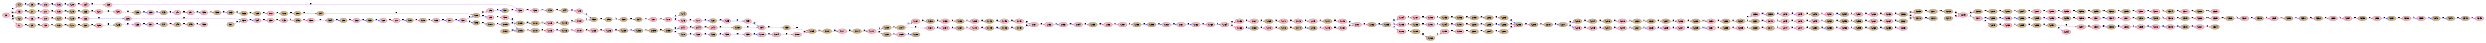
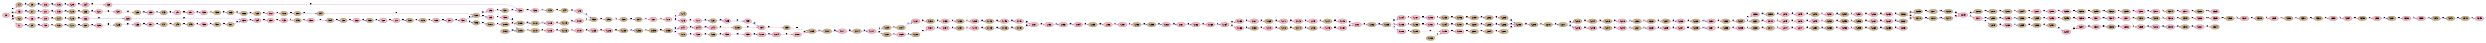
  strict digraph {
    rankdir=LR
    node [fillcolor=tan style=filled]
    edge [color=blue]
    S0 [fillcolor=lightpink]
    S1 [fillcolor=lightpink]
    S2
    S3 [fillcolor=lightpink]
    S4
    S5
    S6 [fillcolor=lightpink]
    S7
    S8
    S9 [fillcolor=lightpink]
    S10 [fillcolor=lightpink]
    S11 [fillcolor=lightpink]
    S12 [fillcolor=lightpink]
    S13
    S14
    S15 [fillcolor=lightpink]
    S16 [fillcolor=lightpink]
    S17
    S18
    S19
    S20 [fillcolor=lightpink]
    S21
    S22 [fillcolor=lightpink]
    S23
    S24 [fillcolor=lightpink]
    S25 [fillcolor=lightpink]
    S26 [fillcolor=lightpink]
    S27 [fillcolor=lightpink]
    S28 [fillcolor=lightpink]
    S29
    S30 [fillcolor=lightpink]
    S31 [fillcolor=lightpink]
    S32 [fillcolor=lightpink]
    S33 [fillcolor=lightpink]
    S34 [fillcolor=lightpink]
    S35
    S36 [fillcolor=lightpink]
    S37 [fillcolor=lightpink]
    S38 [fillcolor=lightpink]
    S39 [fillcolor=lightpink]
    S40
    S41
    S42 [fillcolor=lightpink]
    S43
    S44
    S45
    S46
    S47 [fillcolor=lightpink]
    S48 [fillcolor=lightpink]
    S49
    S50 [fillcolor=lightpink]
    S51 [fillcolor=lightpink]
    S52
    S53 [fillcolor=lightpink]
    S54
    S55 [fillcolor=lightpink]
    S56
+   S57
    S58
    S59
    S60
    S61
    S62 [fillcolor=lightpink]
    S63
    S64
    S65
    S66
    S67 [fillcolor=lightpink]
    S68 [fillcolor=lightpink]
    S69
    S70 [fillcolor=lightpink]
    S71 [fillcolor=lightpink]
    S72 [fillcolor=lightpink]
    S73 [fillcolor=lightpink]
    S74
    S75
    S76
    S77 [fillcolor=lightpink]
    S79
    S80
    S81
    S82 [fillcolor=lightpink]
    S78
    S83 [fillcolor=lightpink]
    S84
    S85 [fillcolor=lightpink]
    S86
    S87 [fillcolor=lightpink]
    S88
    S89 [fillcolor=lightpink]
    S90 [fillcolor=lightpink]
    S91 [fillcolor=lightpink]
    S92 [fillcolor=lightpink]
    S93 [fillcolor=lightpink]
    S94 [fillcolor=lightpink]
    S95 [fillcolor=lightpink]
    S96
    S97
    S98 [fillcolor=lightpink]
    S99
    S100 [fillcolor=lightpink]
    S101
    S106
    S103
    S104 [fillcolor=lightpink]
    S105
    S102
    S107
    S108 [fillcolor=lightpink]
    S109
    S110
    S111 [fillcolor=lightpink]
    S112
    S113 [fillcolor=lightpink]
    S114
    S115 [fillcolor=lightpink]
    S116
    S117 [fillcolor=lightpink]
    S118
    S119 [fillcolor=lightpink]
    S120
    S121
    S122 [fillcolor=lightpink]
    S123 [fillcolor=lightpink]
    S124
    S125 [fillcolor=lightpink]
    S126 [fillcolor=lightpink]
    S127 [fillcolor=lightpink]
    S128
    S129
    S130
    S131 [fillcolor=lightpink]
    S132
    S133 [fillcolor=lightpink]
    S134 [fillcolor=lightpink]
    S135
    S136
    S137
    S138
    S139 [fillcolor=lightpink]
    S140 [fillcolor=lightpink]
    S141 [fillcolor=lightpink]
    S142
    S143
    S144 [fillcolor=lightpink]
    S145 [fillcolor=lightpink]
    S146
    S147 [fillcolor=lightpink]
    S148 [fillcolor=lightpink]
    S149
    S150
    S151 [fillcolor=lightpink]
    S152 [fillcolor=lightpink]
    S153 [fillcolor=lightpink]
    S154 [fillcolor=lightpink]
    S155
    S156 [fillcolor=lightpink]
    S157 [fillcolor=lightpink]
    S158
    S159
    S160 [fillcolor=lightpink]
    S161 [fillcolor=lightpink]
    S162 [fillcolor=lightpink]
    S163 [fillcolor=lightpink]
    S164 [fillcolor=lightpink]
    S165 [fillcolor=lightpink]
    S166 [fillcolor=lightpink]
    S167 [fillcolor=lightpink]
    S168
    S169
    S170 [fillcolor=lightpink]
    S171 [fillcolor=lightpink]
    S172
    S173 [fillcolor=lightpink]
    S174
    S175 [fillcolor=lightpink]
    S176
    S177
    S178 [fillcolor=lightpink]
    S179 [fillcolor=lightpink]
    S180 [fillcolor=lightpink]
    S181 [fillcolor=lightpink]
    S182
    S183
    S184 [fillcolor=lightpink]
    S185 [fillcolor=lightpink]
    S186 [fillcolor=lightpink]
    S187 [fillcolor=lightpink]
    S188
    S189
    S190 [fillcolor=lightpink]
    S191 [fillcolor=lightpink]
    S192
    S193
    S194
    S195 [fillcolor=lightpink]
    S196
    S197
    S198 [fillcolor=lightpink]
    S199
    S200
    S201
    S202
    S203
    S204
    S205
    S206
    S207
    S208
    S209
    S210
    S211
    S212
    S213 [fillcolor=lightpink]
    S214
    S215 [fillcolor=lightpink]
    S216
    S217
    S218 [fillcolor=lightpink]
    S219 [fillcolor=lightpink]
    S220
    S221
    S222
    S223 [fillcolor=lightpink]
    S224
    S225 [fillcolor=lightpink]
    S226 [fillcolor=lightpink]
    S227 [fillcolor=lightpink]
    S228
    S229
    S230 [fillcolor=lightpink]
    S231 [fillcolor=lightpink]
    S232
    S233
    S234
    S235 [fillcolor=lightpink]
    S236 [fillcolor=lightpink]
    S237
    S238
    S239
    S240 [fillcolor=lightpink]
    S241
    S242 [fillcolor=lightpink]
    S243 [fillcolor=lightpink]
    S244 [fillcolor=lightpink]
    S245 [fillcolor=lightpink]
    S246 [fillcolor=lightpink]
    S247 [fillcolor=lightpink]
    S248
    S249 [fillcolor=lightpink]
    S250
    S251 [fillcolor=lightpink]
    S252
    S253
    S254
    S255
    S256 [fillcolor=lightpink]
    S257 [fillcolor=lightpink]
    S258
    S259
    S260 [fillcolor=lightpink]
    S261 [fillcolor=lightpink]
    S262
    S263 [fillcolor=lightpink]
    S264 [fillcolor=lightpink]
    S265
    S266
    S267
    S268 [fillcolor=lightpink]
    S269
    S270
    S271
    S272
    S273
    S274
    S275 [fillcolor=lightpink]
    S276
    S277 [fillcolor=lightpink]
    S278
    S279
    S280
    S281
    S282 [fillcolor=lightpink]
    S283 [fillcolor=lightpink]
    S284
    S285
    S286
    S287 [fillcolor=lightpink]
    S288
    S289
    S290 [fillcolor=lightpink]
    S291
    S292 [fillcolor=lightpink]
    S293 [fillcolor=lightpink]
    S294 [fillcolor=lightpink]
    S295
    S296
    S297 [fillcolor=lightpink]
    S298 [fillcolor=lightpink]
    S299
    S300 [fillcolor=lightpink]
    S301 [fillcolor=lightpink]
    S302
    S303
    S304 [fillcolor=lightpink]
    S305
    S306 [fillcolor=lightpink]
    S307 [fillcolor=lightpink]
    S308 [fillcolor=lightpink]
    S309 [fillcolor=lightpink]
    S310
    S311 [fillcolor=lightpink]
    S312 [fillcolor=lightpink]
    S313
    S314
    S315 [fillcolor=lightpink]
    S316 [fillcolor=lightpink]
    S317 [fillcolor=lightpink]
    S318
    S319
    S320
    S321 [fillcolor=lightpink]
    S322 [fillcolor=lightpink]
    S323 [fillcolor=lightpink]
    S324
    S325 [fillcolor=lightpink]
    S326
    S327 [fillcolor=lightpink]
    S328
    S329 [fillcolor=lightpink]
    S330
    S331
    S332
    S333 [fillcolor=lightpink]
    S334 [fillcolor=lightpink]
    S335
    S336 [fillcolor=lightpink]
    S337
    S338 [fillcolor=lightpink]
    S339 [fillcolor=lightpink]
    S340
    S341
    S342
    S343 [fillcolor=lightpink]
    S0 -> S1 [color=deeppink label=K]
    S0 -> S2 [color=deeppink label=E]
    S0 -> S3 [color=brown label=N]
    S0 -> S4 [color=purple label=L]
    S1 -> S5 [label=E]
    S2 -> S6 [color=deeppink label=A]
    S3 -> S7 [label=K]
    S4 -> S8 [label=P]
    S5 -> S9 [label=G]
    S6 -> S10 [color=deeppink label=N]
    S7 -> S11 [label=L]
    S8 -> S12 [label=H]
    S9 -> S13 [color=deeppink label=Y]
    S10 -> S14 [color=brown label=K]
    S11 -> S15 [color=purple label=F]
    S12 -> S16 [label=E]
    S13 -> S17 [label=K]
    S14 -> S18 [color=deeppink label=C]
    S15 -> S19 [label=K]
    S16 -> S20 [label=P]
    S17 -> S21 [label=K]
    S18 -> S22 [color=deeppink label=F]
    S19 -> S23 [color=brown label=K]
    S20 -> S24 [color=deeppink label=Q]
    S21 -> S25 [label=T]
    S22 -> S26 [label=K]
    S23 -> S27 [color=purple label=R]
    S24 -> S28 [color=brown label=P]
    S25 -> S29 [color=brown label=F]
    S26 -> S30 [color=purple label=K]
    S27 -> S31 [color=purple label=D]
    S28 -> S32 [color=purple label=D]
    S29 -> S33 [color=purple label=E]
    S30 -> S34 [label=R]
    S31 -> S35 [color=brown label=K]
    S32 -> S36 [color=deeppink label=N]
    S33 -> S37 [label=E]
    S34 -> S38 [color=deeppink label=D]
    S35 -> S39 [label=T]
    S36 -> S40 [color=purple label=V]
    S37 -> S41 [color=purple label=A]
    S38 -> S42 [color=brown label=K]
    S39 -> S43 [color=purple label=Y]
    S40 -> S44 [color=brown label=L]
    S41 -> S45 [color=deeppink label=N]
    S42 -> S46 [color=deeppink label=S]
    S43 -> S47 [color=purple label=E]
    S44 -> S48 [color=purple label=A]
    S45 -> S49 [color=brown label=K]
    S46 -> S50 [color=deeppink label=Y]
    S47 -> S51 [color=brown label=E]
    S48 -> S52 [label=I]
    S49 -> S53 [color=deeppink label=C]
    S50 -> S54 [color=purple label=E]
    S51 -> S55 [label=A]
    S52 -> S56 [color=deeppink label=L]
+   S53 -> S57 [color=purple label=F]
    S54 -> S58 [label=E]
    S55 -> S59 [color=brown label=V]
    S56 -> S60 [color=deeppink label=S]
+   S57 -> S61 [color=deeppink label=K]
    S58 -> S62 [color=deeppink label=A]
    S59 -> S63 [color=purple label=D]
    S60 -> S64 [label=Q]
    S61 -> S30 [label=K]
    S62 -> S65 [label=L]
    S63 -> S66 [color=brown label=A]
    S64 -> S67 [color=deeppink label=I]
    S65 -> S68 [label=D]
    S66 -> S69 [color=deeppink label=R]
    S67 -> S70 [color=brown label=V]
    S68 -> S71 [color=brown label=A]
    S69 -> S72 [color=brown label=L]
    S70 -> S73 [color=deeppink label=Q]
    S70 -> S74 [color=purple label=I]
    S71 -> S75 [label=R]
    S72 -> S76 [color=deeppink label=P]
    S73 -> S77 [color=deeppink label=D]
    S75 -> S79 [color=deeppink label=L]
    S76 -> S80 [color=deeppink label=H]
    S77 -> S81 [label=T]
    S79 -> S83 [color=brown label=P]
    S80 -> S84 [label=E]
    S81 -> S85 [color=purple label=K]
    S82 -> S86 [color=purple label=D]
    S78 -> S82 [color=purple label=Q]
    S83 -> S87 [label=H]
    S84 -> S88 [color=brown label=P]
    S85 -> S89 [label=T]
    S86 -> S90 [color=purple label=T]
    S87 -> S91 [label=E]
    S88 -> S92 [color=purple label=Q]
    S88 -> S93 [label=E]
    S89 -> S94 [label=A]
    S90 -> S95 [color=purple label=K]
    S91 -> S88 [label=P]
    S91 -> S96 [label=T]
    S92 -> S97 [label=P]
    S93 -> S98 [color=deeppink label=P]
    S94 -> S99 [color=deeppink label=P]
    S95 -> S100 [label=T]
    S96 -> S101 [color=purple label=Q]
    S97 -> S32 [color=purple label=D]
    S98 -> S106 [label=D]
    S99 -> S103 [color=brown label=K]
    S100 -> S104 [color=purple label=A]
    S101 -> S105 [color=purple label=P]
    S106 -> S110 [color=brown label=V]
    S103 -> S107 [color=purple label=W]
    S104 -> S108 [color=brown label=P]
    S105 -> S109 [color=brown label=D]
    S102 -> S106 [label=N]
    S107 -> S111 [label=N]
    S108 -> S103 [color=deeppink label=K]
    S109 -> S112 [label=N]
    S110 -> S113 [color=brown label=L]
    S111 -> S114 [color=purple label=E]
    S112 -> S115 [label=V]
    S113 -> S116 [color=purple label=A]
    S114 -> S117 [label=A]
    S115 -> S118 [color=brown label=L]
    S116 -> S119 [color=deeppink label=V]
    S117 -> S120 [color=purple label=S]
    S117 -> S121 [color=brown label=N]
    S118 -> S122 [color=purple label=A]
    S119 -> S123 [color=brown label=L]
    S120 -> S124 [color=brown label=I]
    S121 -> S125 [color=deeppink label=I]
    S122 -> S52 [color=brown label=I]
    S123 -> S126 [color=brown label=A]
    S124 -> S127 [label=V]
    S125 -> S128 [label=I]
    S126 -> S129 [color=brown label=N]
    S127 -> S130 [color=deeppink label=P]
-   S124 -> S131 [color=deeppink label=P]
+   S128 -> S131 [color=deeppink label=P]
    S129 -> S132 [label=I]
    S130 -> S133 [color=brown label=L]
    S131 -> S134 [label=L]
    S132 -> S135 [color=brown label=V]
    S133 -> S136 [color=deeppink label=C]
    S134 -> S137 [color=purple label=C]
    S135 -> S138 [color=brown label=Q]
    S136 -> S139 [color=brown label=V]
    S137 -> S140 [color=deeppink label=V]
    S138 -> S78 [color=deeppink label=D]
    S138 -> S141 [label=D]
    S139 -> S142 [label=Q]
    S140 -> S143 [color=purple label=Q]
    S141 -> S144 [label=T]
    S142 -> S145 [color=brown label=G]
    S143 -> S146 [label=G]
    S144 -> S147 [color=purple label=K]
    S145 -> S148 [label=K]
    S146 -> S149 [color=purple label=K]
    S147 -> S150 [color=brown label=T]
    S148 -> S151 [color=deeppink label=E]
    S149 -> S151 [color=purple label=E]
    S150 -> S94 [color=brown label=A]
    S151 -> S152 [color=deeppink label=D]
    S152 -> S153 [label=I]
    S153 -> S154 [color=purple label=N]
    S154 -> S155 [color=deeppink label=P]
    S155 -> S156 [color=deeppink label=H]
    S156 -> S157 [color=deeppink label=Y]
    S157 -> S158 [color=deeppink label=I]
    S158 -> S159 [label=K]
    S159 -> S160 [label=T]
    S160 -> S161 [label=K]
    S161 -> S162 [label=F]
    S162 -> S163 [color=deeppink label=T]
    S163 -> S164 [label=I]
    S164 -> S165 [color=brown label=K]
    S164 -> S166 [color=deeppink label=T]
    S165 -> S167 [color=deeppink label=P]
    S166 -> S168 [label=P]
    S167 -> S169 [color=deeppink label=P]
    S168 -> S170 [color=deeppink label=P]
    S169 -> S171 [color=brown label=K]
    S170 -> S172 [color=brown label=K]
    S171 -> S173 [color=deeppink label=F]
    S172 -> S174 [color=brown label=F]
    S173 -> S175 [color=brown label=P]
    S174 -> S176 [label=P]
    S175 -> S177 [color=purple label=Y]
    S176 -> S178 [color=deeppink label=Y]
    S177 -> S179 [color=deeppink label=E]
    S178 -> S180 [color=brown label=E]
    S179 -> S181 [color=deeppink label=A]
    S180 -> S181 [color=deeppink label=A]
    S181 -> S182 [color=deeppink label=P]
    S182 -> S183 [label=F]
    S183 -> S184 [color=purple label=N]
    S183 -> S185 [color=purple label=S]
    S183 -> S186 [color=purple label=I]
    S184 -> S187 [color=brown label=I]
    S185 -> S188 [color=brown label=I]
    S186 -> S189 [label=I]
    S187 -> S190 [color=purple label=E]
    S188 -> S191 [color=deeppink label=E]
-   S189 -> S192 [color=brown label=E]
+   S189 -> S195 [color=brown label=E]
    S190 -> S193 [color=brown label=I]
    S191 -> S194 [color=purple label=I]
    S192 -> S195 [color=brown label=I]
    S193 -> S196 [color=brown label=R]
    S194 -> S197 [color=purple label=R]
    S195 -> S198 [color=brown label=R]
    S196 -> S199 [color=deeppink label=F]
    S197 -> S200 [color=brown label=F]
    S198 -> S201 [color=deeppink label=F]
    S199 -> S202 [label=A]
    S200 -> S203 [color=purple label=A]
    S201 -> S204 [color=brown label=A]
    S202 -> S205 [color=deeppink label=G]
    S203 -> S206 [label=G]
    S204 -> S207 [color=brown label=G]
    S205 -> S208 [label=K]
    S206 -> S208 [color=deeppink label=K]
    S207 -> S208 [color=deeppink label=K]
    S208 -> S209 [color=deeppink label=D]
    S209 -> S210 [color=brown label=Y]
    S210 -> S211 [label=P]
    S211 -> S212 [color=purple label=P]
    S211 -> S213 [label=A]
    S212 -> S214 [color=deeppink label=N]
    S213 -> S215 [color=brown label=N]
    S214 -> S216 [color=brown label=D]
    S215 -> S217 [color=purple label=D]
    S216 -> S218 [color=purple label=P]
    S217 -> S219 [color=deeppink label=P]
    S218 -> S220 [label=V]
    S219 -> S221 [color=purple label=V]
    S220 -> S222 [color=brown label=I]
    S221 -> S223 [label=I]
    S222 -> S224 [color=deeppink label=L]
    S223 -> S225 [label=L]
    S224 -> S226 [label=G]
    S225 -> S227 [color=purple label=G]
    S226 -> S228 [color=brown label=Q]
    S227 -> S229 [color=purple label=H]
    S228 -> S230 [label=W]
    S229 -> S231 [label=W]
    S230 -> S232 [color=deeppink label=T]
    S231 -> S233 [color=brown label=L]
    S232 -> S234 [color=deeppink label=L]
    S233 -> S235 [color=deeppink label=L]
    S234 -> S236 [color=brown label=L]
    S234 -> S237 [label=I]
    S235 -> S238 [color=brown label=I]
    S236 -> S239 [color=purple label=N]
    S237 -> S240 [color=brown label=N]
    S238 -> S241 [color=deeppink label=N]
    S239 -> S242 [color=purple label=A]
    S240 -> S243 [color=brown label=S]
    S241 -> S244 [color=deeppink label=S]
    S242 -> S245 [color=purple label=E]
    S243 -> S246 [color=deeppink label=D]
    S244 -> S247 [color=purple label=D]
    S245 -> S248 [color=brown label=D]
    S246 -> S249 [color=purple label=D]
    S247 -> S250 [color=brown label=E]
    S248 -> S251 [color=deeppink label=V]
    S249 -> S252 [color=deeppink label=V]
    S250 -> S253 [label=A]
    S251 -> S254 [label=Q]
    S252 -> S255 [color=deeppink label=Q]
    S253 -> S256 [color=deeppink label=L]
    S254 -> S257 [color=deeppink label=I]
    S255 -> S258 [color=brown label=I]
    S256 -> S259 [color=purple label=I]
    S257 -> S260 [color=deeppink label=N]
    S258 -> S261 [color=brown label=N]
    S259 -> S262 [color=brown label=N]
    S260 -> S263 [color=brown label=R]
    S261 -> S264 [color=deeppink label=R]
    S262 -> S265 [label=R]
    S263 -> S266 [color=deeppink label=F]
    S264 -> S267 [label=F]
    S265 -> S268 [color=deeppink label=F]
    S266 -> S269 [color=brown label=N]
    S266 -> S270 [color=brown label=N]
    S267 -> S269 [color=deeppink label=N]
    S269 -> S271 [color=purple label=K]
    S270 -> S272 [label=K]
    S271 -> S273 [label=M]
+   S272 -> S274 [label=M]
    S273 -> S275 [color=deeppink label=G]
    S274 -> S275 [color=deeppink label=G]
    S275 -> S276 [color=purple label=C]
    S275 -> S277 [color=brown label=S]
    S276 -> S278 [label=K]
    S277 -> S279 [color=purple label=T]
    S277 -> S280 [label=K]
    S278 -> S281 [label=R]
    S279 -> S282 [color=deeppink label=R]
    S280 -> S283 [label=R]
    S281 -> S284 [color=deeppink label=I]
    S282 -> S285 [color=purple label=I]
    S283 -> S286 [label=I]
    S284 -> S287 [color=deeppink label=E]
    S285 -> S288 [color=deeppink label=D]
    S286 -> S289 [color=brown label=E]
    S287 -> S290 [color=purple label=E]
    S288 -> S291 [color=brown label=T]
    S289 -> S292 [color=purple label=D]
    S290 -> S293 [color=purple label=L]
    S291 -> S294 [color=purple label=L]
    S292 -> S295 [color=deeppink label=L]
    S293 -> S296 [label=E]
-   S291 -> S297 [color=brown label=E]
+   S294 -> S297 [color=brown label=E]
    S295 -> S298 [color=brown label=E]
    S296 -> S299 [color=brown label=K]
    S297 -> S300 [color=brown label=K]
    S298 -> S301 [color=brown label=K]
    S299 -> S302 [label=M]
    S300 -> S303 [color=purple label=H]
    S301 -> S304 [label=H]
    S302 -> S305 [color=purple label=L]
    S303 -> S306 [color=purple label=F]
    S304 -> S307 [color=deeppink label=L]
    S305 -> S308 [color=deeppink label=R]
    S306 -> S309 [color=brown label=S]
    S307 -> S310 [color=brown label=R]
    S308 -> S311 [label=R]
    S309 -> S312 [label=T]
    S310 -> S313 [label=R]
    S311 -> S314 [color=deeppink label=S]
    S312 -> S315 [label=T]
    S313 -> S316 [color=brown label=S]
    S314 -> S317 [label=A]
    S315 -> S318 [label=A]
    S316 -> S319 [color=brown label=A]
    S317 -> S320 [color=brown label=A]
    S318 -> S321 [color=purple label=A]
    S319 -> S322 [color=brown label=A]
    S320 -> S323 [color=purple label=M]
    S321 -> S324 [color=deeppink label=L]
    S322 -> S325 [color=brown label=M]
    S325 -> S326 [color=brown label=K]
    S326 -> S327 [color=purple label=S]
    S327 -> S328 [color=purple label=R]
    S328 -> S329 [color=deeppink label=S]
    S329 -> S330 [color=deeppink label=V]
    S330 -> S331 [color=purple label=V]
    S331 -> S332 [color=deeppink label=G]
    S332 -> S333 [color=brown label=L]
    S333 -> S334 [color=deeppink label=S]
    S334 -> S335 [color=deeppink label=F]
    S335 -> S336 [color=brown label=T]
    S336 -> S337 [label=L]
    S337 -> S338 [color=brown label=R]
    S338 -> S339 [color=purple label=S]
    S339 -> S340 [label=V]
    S340 -> S341 [label=A]
    S341 -> S342 [label=A]
    S342 -> S343 [color=purple label=I]
  }
